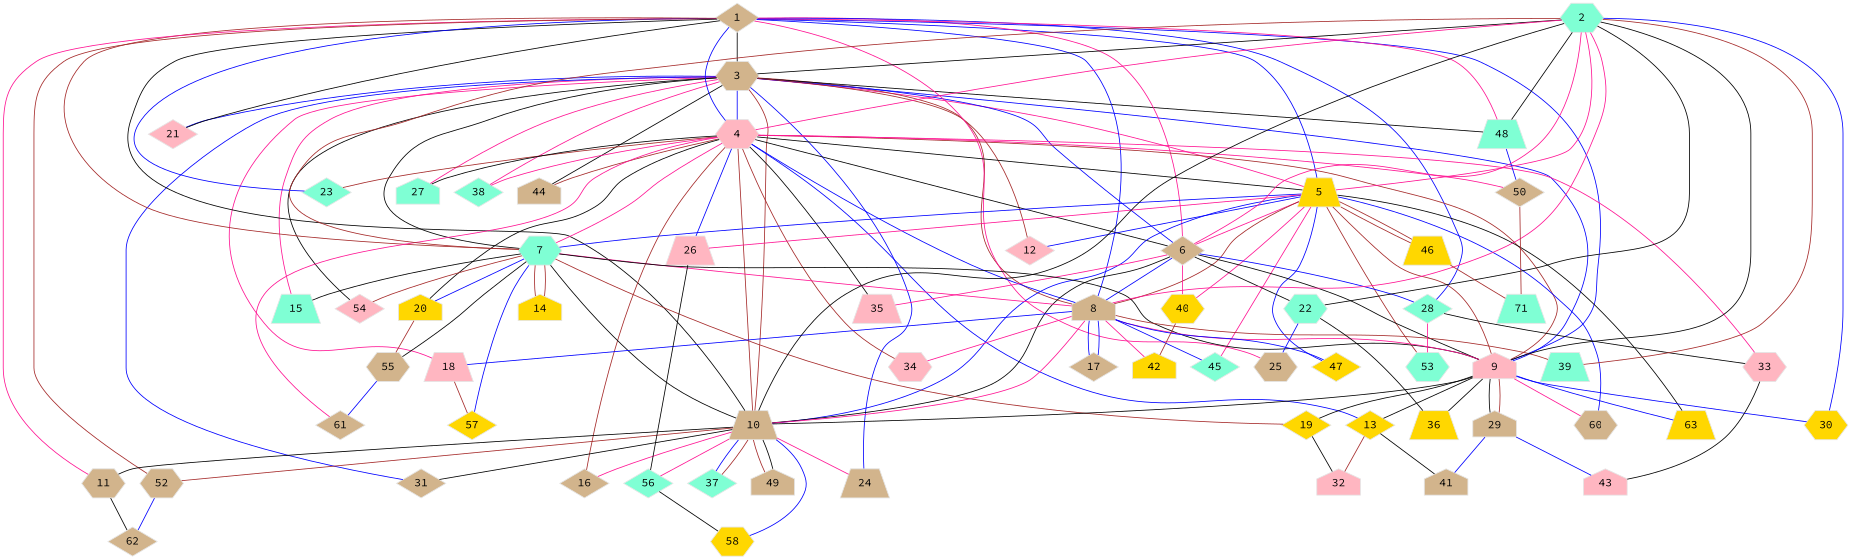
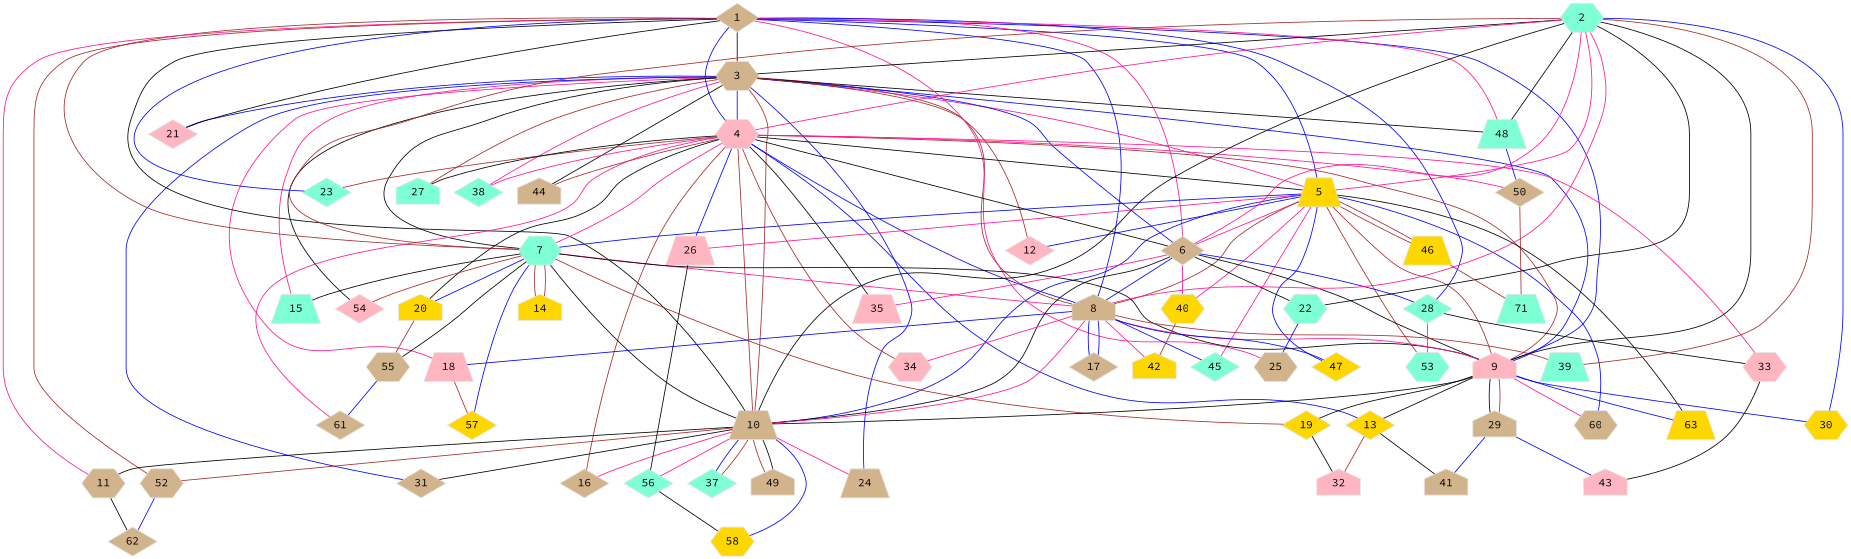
  graph {
    fontname="Source Code Pro"
    node [color=gray90 fillcolor=tan fontname="Source Code Pro" shape=diamond style=filled]
    edge [color=black fontname="Source Code Pro"]
    3 [shape=hexagon]
    1
    4 [fillcolor=lightpink shape=hexagon]
    5 [fillcolor=gold shape=trapezium]
    6
    7 [fillcolor=aquamarine shape=hexagon]
    8 [shape=house]
    9 [fillcolor=lightpink shape=house]
    10 [shape=trapezium]
    11 [shape=hexagon]
    21 [fillcolor=lightpink]
    23 [fillcolor=aquamarine]
    25 [shape=hexagon]
    28 [fillcolor=aquamarine]
    52 [shape=hexagon]
    48 [fillcolor=aquamarine shape=trapezium]
    2 [fillcolor=aquamarine shape=hexagon]
    22 [fillcolor=aquamarine shape=hexagon]
    30 [fillcolor=gold shape=hexagon]
    39 [fillcolor=aquamarine shape=trapezium]
    12 [fillcolor=lightpink]
    15 [fillcolor=aquamarine shape=trapezium]
    18 [fillcolor=lightpink shape=trapezium]
    24 [shape=trapezium]
    27 [fillcolor=aquamarine shape=house]
    31
    38 [fillcolor=aquamarine]
    44 [shape=house]
    54 [fillcolor=lightpink]
    13 [fillcolor=gold]
    16
    20 [fillcolor=gold shape=house]
    26 [fillcolor=lightpink shape=trapezium]
    33 [fillcolor=lightpink shape=hexagon]
    34 [fillcolor=lightpink shape=hexagon]
    35 [fillcolor=lightpink shape=trapezium]
    50
    61
    40 [fillcolor=gold shape=hexagon]
    45 [fillcolor=aquamarine]
    46 [fillcolor=gold shape=trapezium]
    47 [fillcolor=gold]
    53 [fillcolor=aquamarine shape=hexagon]
    60 [shape=hexagon]
    63 [fillcolor=gold shape=trapezium]
    14 [fillcolor=gold shape=house]
    19 [fillcolor=gold]
    55 [shape=hexagon]
    57 [fillcolor=gold]
    17
    42 [fillcolor=gold shape=house]
    29 [shape=house]
-   36 [fillcolor=gold shape=trapezium]
    37 [fillcolor=aquamarine]
    49 [shape=house]
    56 [fillcolor=aquamarine]
    58 [fillcolor=gold shape=hexagon]
    62
    32 [fillcolor=lightpink shape=house]
    41 [shape=house]
    43 [fillcolor=lightpink shape=house]
    n62 [fillcolor=aquamarine label=71 shape=trapezium]
    3 -- 4 [color=blue]
    3 -- 5 [color=deeppink]
    3 -- 6 [color=blue]
    3 -- 7
    3 -- 8 [color=brown]
    3 -- 9 [color=blue]
    3 -- 10 [color=brown]
    3 -- 21 [color=blue]
    3 -- 48
    3 -- 12 [color=brown]
    3 -- 15 [color=deeppink]
    3 -- 18 [color=deeppink]
    3 -- 24 [color=blue]
-   3 -- 27 [color=deeppink]
+   3 -- 27 [color=brown]
    3 -- 31 [color=blue]
    3 -- 38 [color=deeppink]
    3 -- 44
    3 -- 54
    1 -- 3
    1 -- 4 [color=blue]
    1 -- 5 [color=blue]
    1 -- 6 [color=deeppink]
    1 -- 7 [color=brown]
    1 -- 8 [color=blue]
    1 -- 9 [color=blue]
    1 -- 10
    1 -- 11 [color=deeppink]
    1 -- 21
    1 -- 23 [color=blue]
    1 -- 25 [color=deeppink]
    1 -- 28 [color=blue]
    1 -- 52 [color=brown]
    1 -- 48 [color=deeppink]
    4 -- 5
    4 -- 6
    4 -- 7 [color=deeppink]
    4 -- 8 [color=blue]
    4 -- 9 [color=brown]
    4 -- 10 [color=brown]
    4 -- 23 [color=brown]
    4 -- 27
    4 -- 38 [color=deeppink]
    4 -- 44 [color=brown]
    4 -- 13 [color=blue]
    4 -- 16 [color=brown]
    4 -- 20
    4 -- 26 [color=blue]
    4 -- 33 [color=deeppink]
    4 -- 34 [color=brown]
    4 -- 35
    4 -- 50 [color=deeppink]
    4 -- 61 [color=deeppink]
    5 -- 6 [color=deeppink]
    5 -- 7 [color=blue]
    5 -- 8 [color=brown]
    5 -- 9 [color=brown]
    5 -- 10 [color=blue]
    5 -- 12 [color=blue]
    5 -- 26 [color=deeppink]
    5 -- 40 [color=deeppink]
    5 -- 45 [color=deeppink]
    5 -- 46 [color=brown]
    5 -- 46 [color=brown]
    5 -- 47 [color=blue]
    5 -- 53 [color=brown]
    5 -- 60 [color=blue]
    5 -- 63
    6 -- 8 [color=blue]
    6 -- 9
    6 -- 10
    6 -- 28 [color=blue]
    6 -- 22
    6 -- 35 [color=deeppink]
    6 -- 40 [color=deeppink]
    7 -- 8 [color=deeppink]
    7 -- 9
    7 -- 10
    7 -- 15
    7 -- 54 [color=brown]
    7 -- 20 [color=blue]
    7 -- 14 [color=brown]
    7 -- 14 [color=brown]
    7 -- 19 [color=brown]
    7 -- 55
    7 -- 57 [color=blue]
    8 -- 9 [color=deeppink]
    8 -- 10 [color=deeppink]
    8 -- 39 [color=brown]
    8 -- 18 [color=blue]
    8 -- 34 [color=deeppink]
    8 -- 45 [color=blue]
    8 -- 47 [color=blue]
    8 -- 17 [color=blue]
    8 -- 17 [color=blue]
    8 -- 42 [color=deeppink]
    9 -- 10
    9 -- 30 [color=blue]
    9 -- 13
    9 -- 60 [color=deeppink]
    9 -- 63 [color=blue]
    9 -- 19
    9 -- 29
    9 -- 29 [color=brown]
-   9 -- 36
    10 -- 11
    10 -- 52 [color=brown]
    10 -- 24 [color=deeppink]
    10 -- 31
    10 -- 16 [color=deeppink]
    10 -- 37 [color=blue]
    10 -- 37 [color=brown]
    10 -- 49 [color=brown]
    10 -- 49
    10 -- 56 [color=deeppink]
    10 -- 58 [color=blue]
    11 -- 62
    28 -- 33
    28 -- 53 [color=deeppink]
    52 -- 62 [color=blue]
    48 -- 50 [color=blue]
    2 -- 3
    2 -- 4 [color=deeppink]
    2 -- 5 [color=deeppink]
    2 -- 6 [color=deeppink]
    2 -- 7 [color=brown]
    2 -- 8 [color=deeppink]
    2 -- 9
    2 -- 10
    2 -- 48
    2 -- 22
    2 -- 30 [color=blue]
    2 -- 39 [color=brown]
    22 -- 25 [color=blue]
-   22 -- 36
    18 -- 57 [color=brown]
    13 -- 32 [color=brown]
    13 -- 41
    20 -- 55 [color=brown]
    26 -- 56
    33 -- 43
    50 -- n62 [color=brown]
    40 -- 42 [color=brown]
    46 -- n62 [color=brown]
    19 -- 32
    55 -- 61 [color=blue]
    29 -- 41 [color=blue]
    29 -- 43 [color=blue]
    56 -- 58
  }
